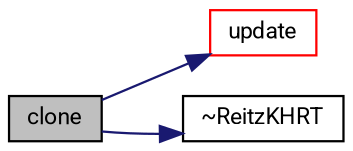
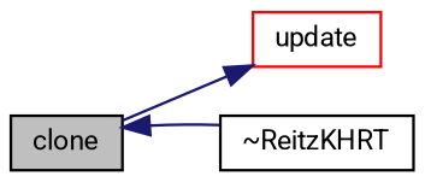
  digraph {
    fontname=Roboto
    rankdir=LR
    node [color=black fontname=Roboto fontsize=10 shape=record]
    edge [color=midnightblue fontname=Roboto fontsize=10 labelfontname=Helvetica labelfontsize=10 style=solid]
    n1 [fillcolor=grey75 fontcolor=black height=0.2 label=clone style=filled width=0.4]
    n2 [color=red height=0.2 label=update width=0.4]
    n3 [height=0.2 label="~ReitzKHRT" width=0.4]
    n1 -> n2
-   n1 -> n3
+   n3 -> n1
  }
